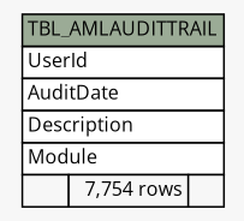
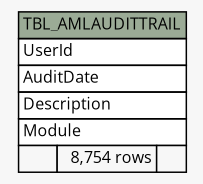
  digraph {
    bgcolor="#f7f7f7"
    fontname="Open Sans"
    fontsize=11
    nodesep=0.18
    rankdir=RL
    ranksep=0.46
-   n1 [fontname="Open Sans" fontsize=11 label=<     <TABLE BORDER="0" CELLBORDER="1" CELLSPACING="0" BGCOLOR="#ffffff">       <TR><TD COLSPAN="3" BGCOLOR="#9bab96" ALIGN="CENTER">TBL_AMLAUDITTRAIL</TD></TR>       <TR><TD PORT="UserId" COLSPAN="3" ALIGN="LEFT">UserId</TD></TR>       <TR><TD PORT="AuditDate" COLSPAN="3" ALIGN="LEFT">AuditDate</TD></TR>       <TR><TD PORT="Description" COLSPAN="3" ALIGN="LEFT">Description</TD></TR>       <TR><TD PORT="Module" COLSPAN="3" ALIGN="LEFT">Module</TD></TR>       <TR><TD ALIGN="LEFT" BGCOLOR="#f7f7f7">  </TD><TD ALIGN="RIGHT" BGCOLOR="#f7f7f7">7,754 rows</TD><TD ALIGN="RIGHT" BGCOLOR="#f7f7f7">  </TD></TR>     </TABLE>> shape=plaintext]
+   n1 [fontname="Open Sans" fontsize=11 label=<     <TABLE BORDER="0" CELLBORDER="1" CELLSPACING="0" BGCOLOR="#ffffff">       <TR><TD COLSPAN="3" BGCOLOR="#9bab96" ALIGN="CENTER">TBL_AMLAUDITTRAIL</TD></TR>       <TR><TD PORT="UserId" COLSPAN="3" ALIGN="LEFT">UserId</TD></TR>       <TR><TD PORT="AuditDate" COLSPAN="3" ALIGN="LEFT">AuditDate</TD></TR>       <TR><TD PORT="Description" COLSPAN="3" ALIGN="LEFT">Description</TD></TR>       <TR><TD PORT="Module" COLSPAN="3" ALIGN="LEFT">Module</TD></TR>       <TR><TD ALIGN="LEFT" BGCOLOR="#f7f7f7">  </TD><TD ALIGN="RIGHT" BGCOLOR="#f7f7f7">8,754 rows</TD><TD ALIGN="RIGHT" BGCOLOR="#f7f7f7">  </TD></TR>     </TABLE>> shape=plaintext]
  }
